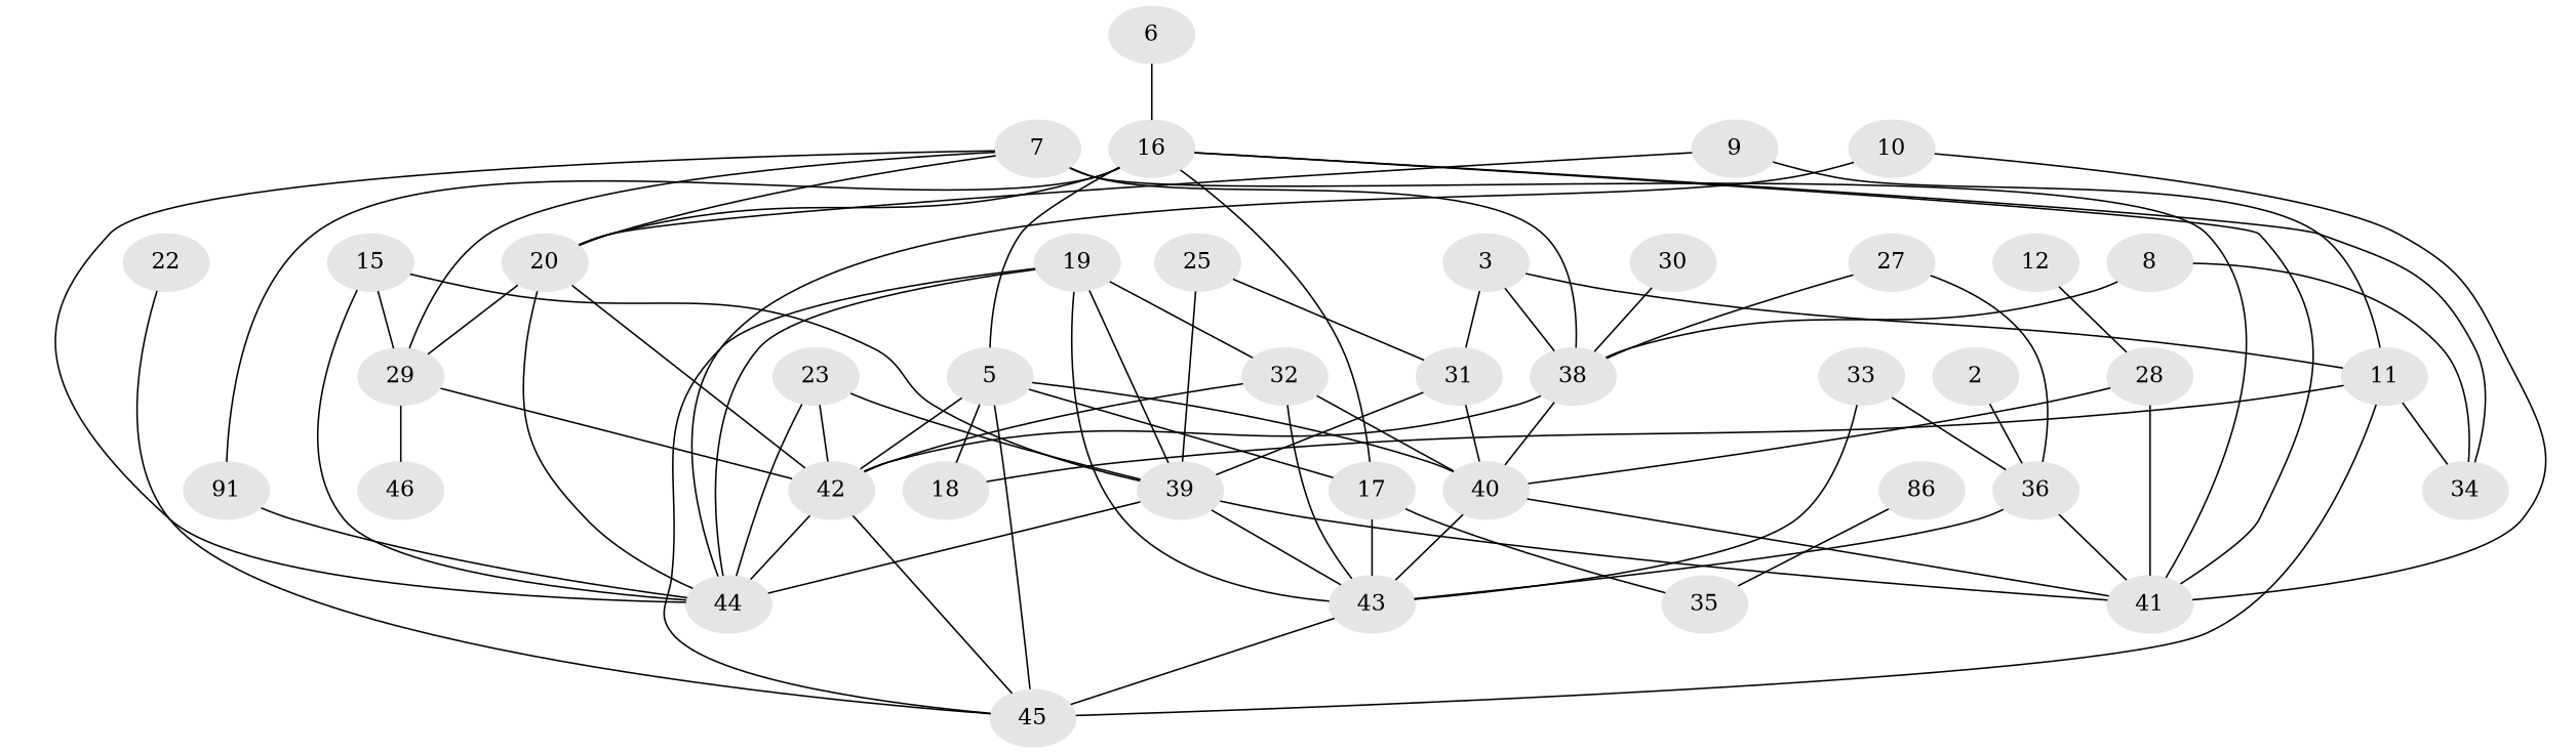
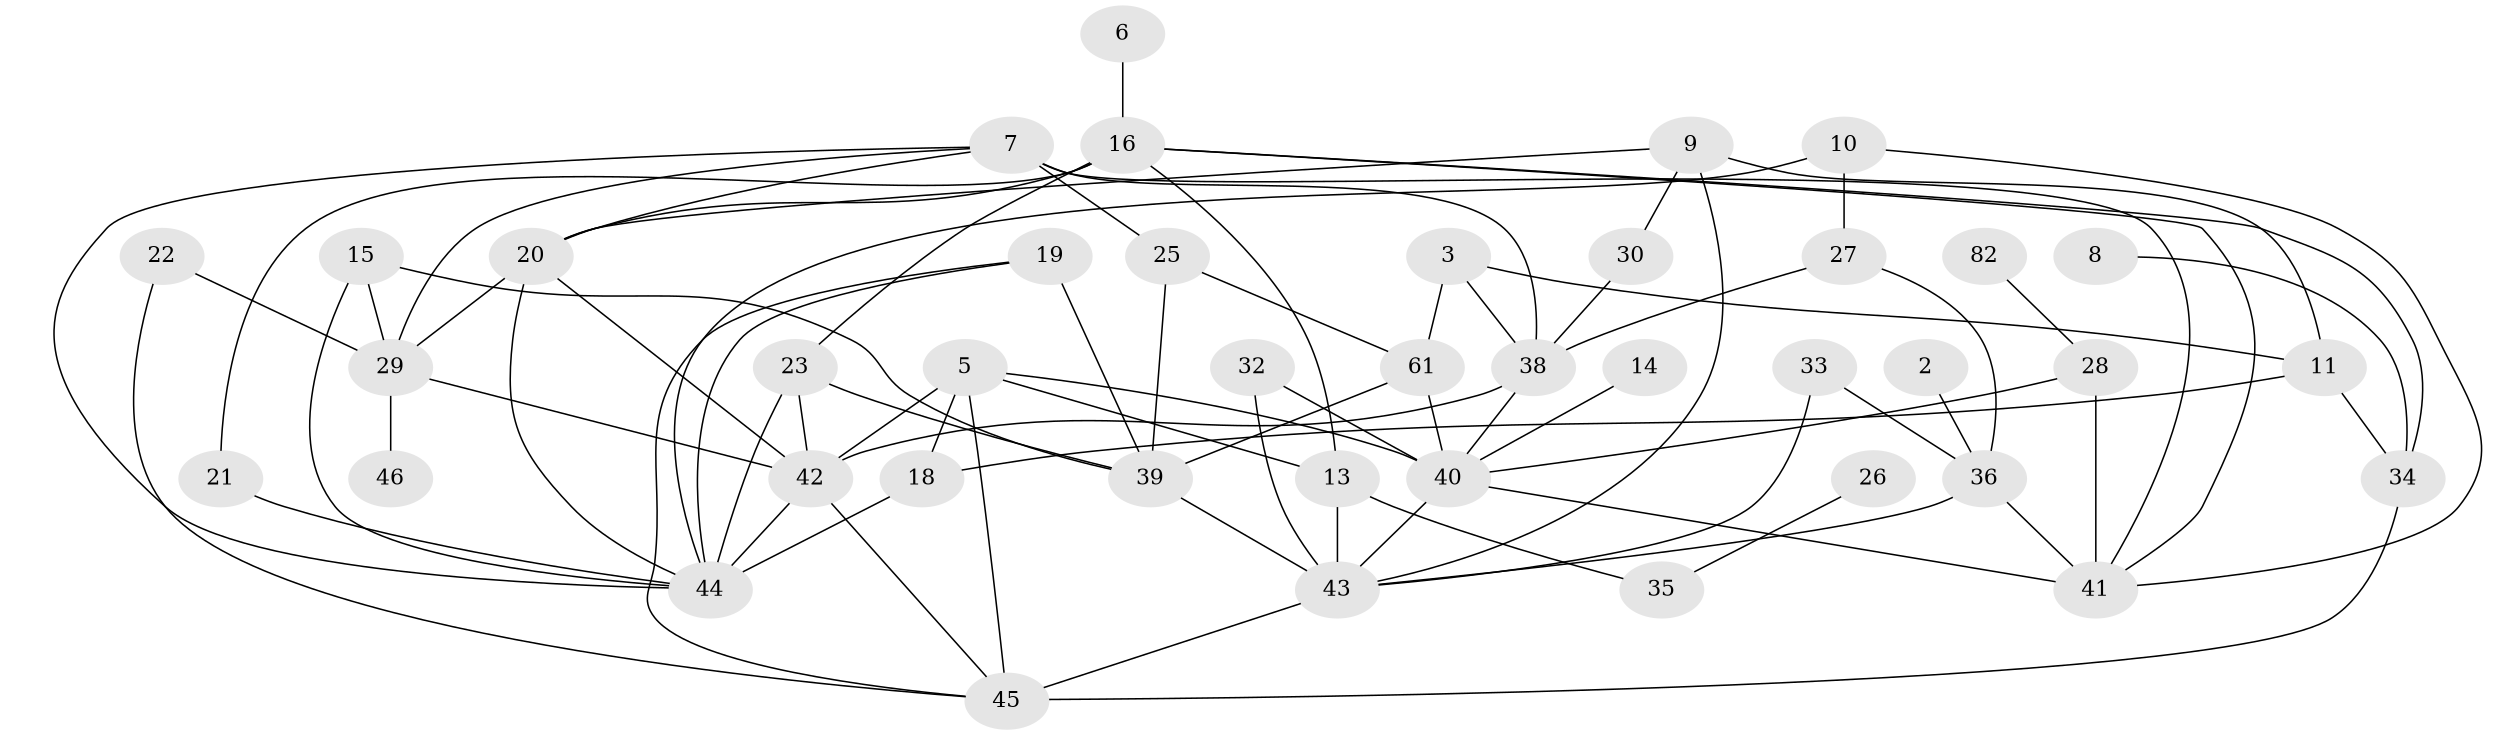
  graph {
    node [color=gray90 style=filled]
    edge [weight=1.0]
    2
    36
    41
    43
    3
    11
-   31
+   31 [label=61]
    38
    18
    34
    40
    39
    42
    5
-   17
+   17 [label=13]
    45
    35
    44
    6
    16
    20
-   21 [label=91]
+   21
    23
    7
    25
    29
    46
    8
    9
    30
    10
    27
-   12
+   12 [label=82]
    28
    n35 [label=19]
    32
+   14
    15
    22
-   26 [label=86]
+   26
    33
    2 -- 36
    36 -- 41
    36 -- 43
    43 -- 45
    3 -- 11
    3 -- 31
    3 -- 38
    11 -- 18
    11 -- 34
    31 -- 40
    31 -- 39
    38 -- 40
    38 -- 42
-   11 -- 45
+   34 -- 45
    40 -- 41
    40 -- 43
-   39 -- 41
    39 -- 43
-   39 -- 44 [weight=2.0]
+   18 -- 44 [weight=2.0]
    42 -- 45
    42 -- 44
    5 -- 18
    5 -- 40 [weight=2.0]
    5 -- 42
    5 -- 17
    5 -- 45
    17 -- 43
    17 -- 35
    6 -- 16
    16 -- 41
    16 -- 34
    16 -- 17
    16 -- 20
    16 -- 21
-   16 -- 5
+   16 -- 23
    20 -- 42
    20 -- 44
    20 -- 29
    21 -- 44
    23 -- 39
    23 -- 42
    23 -- 44
    7 -- 41
    7 -- 38 [weight=2.0]
    7 -- 44
    7 -- 20
+   7 -- 25
    7 -- 29
    25 -- 31
    25 -- 39
    29 -- 42
    29 -- 46
-   8 -- 38
    8 -- 34
    9 -- 11
    9 -- 20
+   9 -- 30
    30 -- 38
    10 -- 41
    10 -- 44
+   10 -- 27
    27 -- 36
    27 -- 38
    12 -- 28
    28 -- 41
    28 -- 40
-   n35 -- 43
+   9 -- 43
    n35 -- 39
    n35 -- 45
    n35 -- 44
-   n35 -- 32
    32 -- 43
    32 -- 40
-   32 -- 42
+   14 -- 40
    15 -- 39
    15 -- 44
    15 -- 29
    22 -- 45
+   22 -- 29
    26 -- 35
    33 -- 36
    33 -- 43
  }
